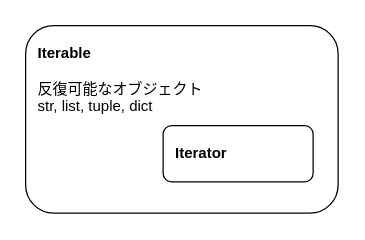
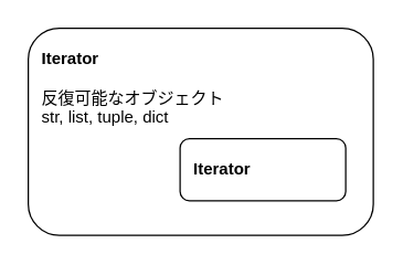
  <mxCell id="0" />
  <mxCell id="1" parent="0" />
- <mxCell id="2" value="&lt;b&gt;Iterable&lt;br&gt;&lt;/b&gt;&lt;br&gt;反復可能なオブジェクト&lt;br&gt;str, list, tuple, dict" style="rounded=1;whiteSpace=wrap;html=1;align=left;verticalAlign=top;spacing=10;" parent="1" vertex="1"><mxGeometry x="20" y="20" width="250" height="150" as="geometry" /></mxCell>
+ <mxCell id="2" value="&lt;b&gt;Iterator&lt;br&gt;&lt;/b&gt;&lt;br&gt;反復可能なオブジェクト&lt;br&gt;str, list, tuple, dict" style="rounded=1;whiteSpace=wrap;html=1;align=left;verticalAlign=top;spacing=10;" parent="1" vertex="1"><mxGeometry x="20" y="20" width="250" height="150" as="geometry" /></mxCell>
  <mxCell id="3" value="&lt;b&gt;Iterator&lt;/b&gt;&lt;br&gt;" style="rounded=1;whiteSpace=wrap;html=1;align=left;verticalAlign=top;spacing=10;" parent="1" vertex="1"><mxGeometry x="130" y="100" width="120" height="45" as="geometry" /></mxCell>
